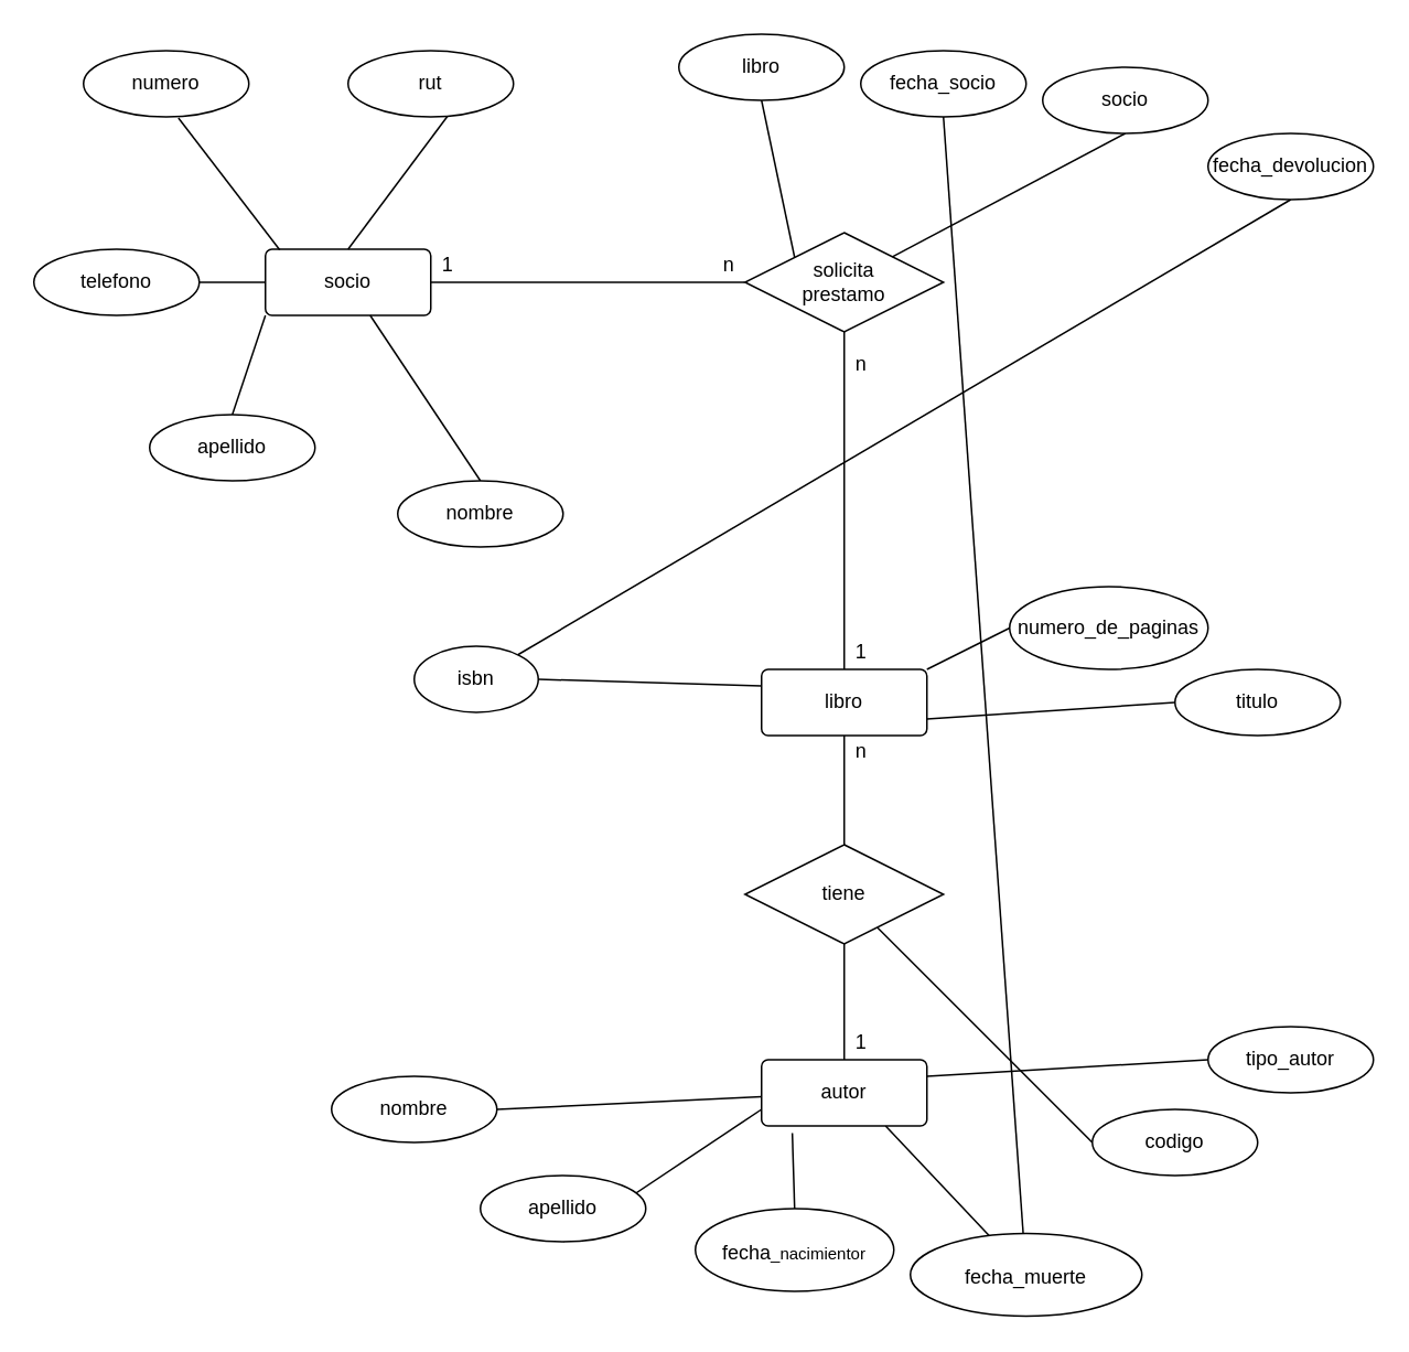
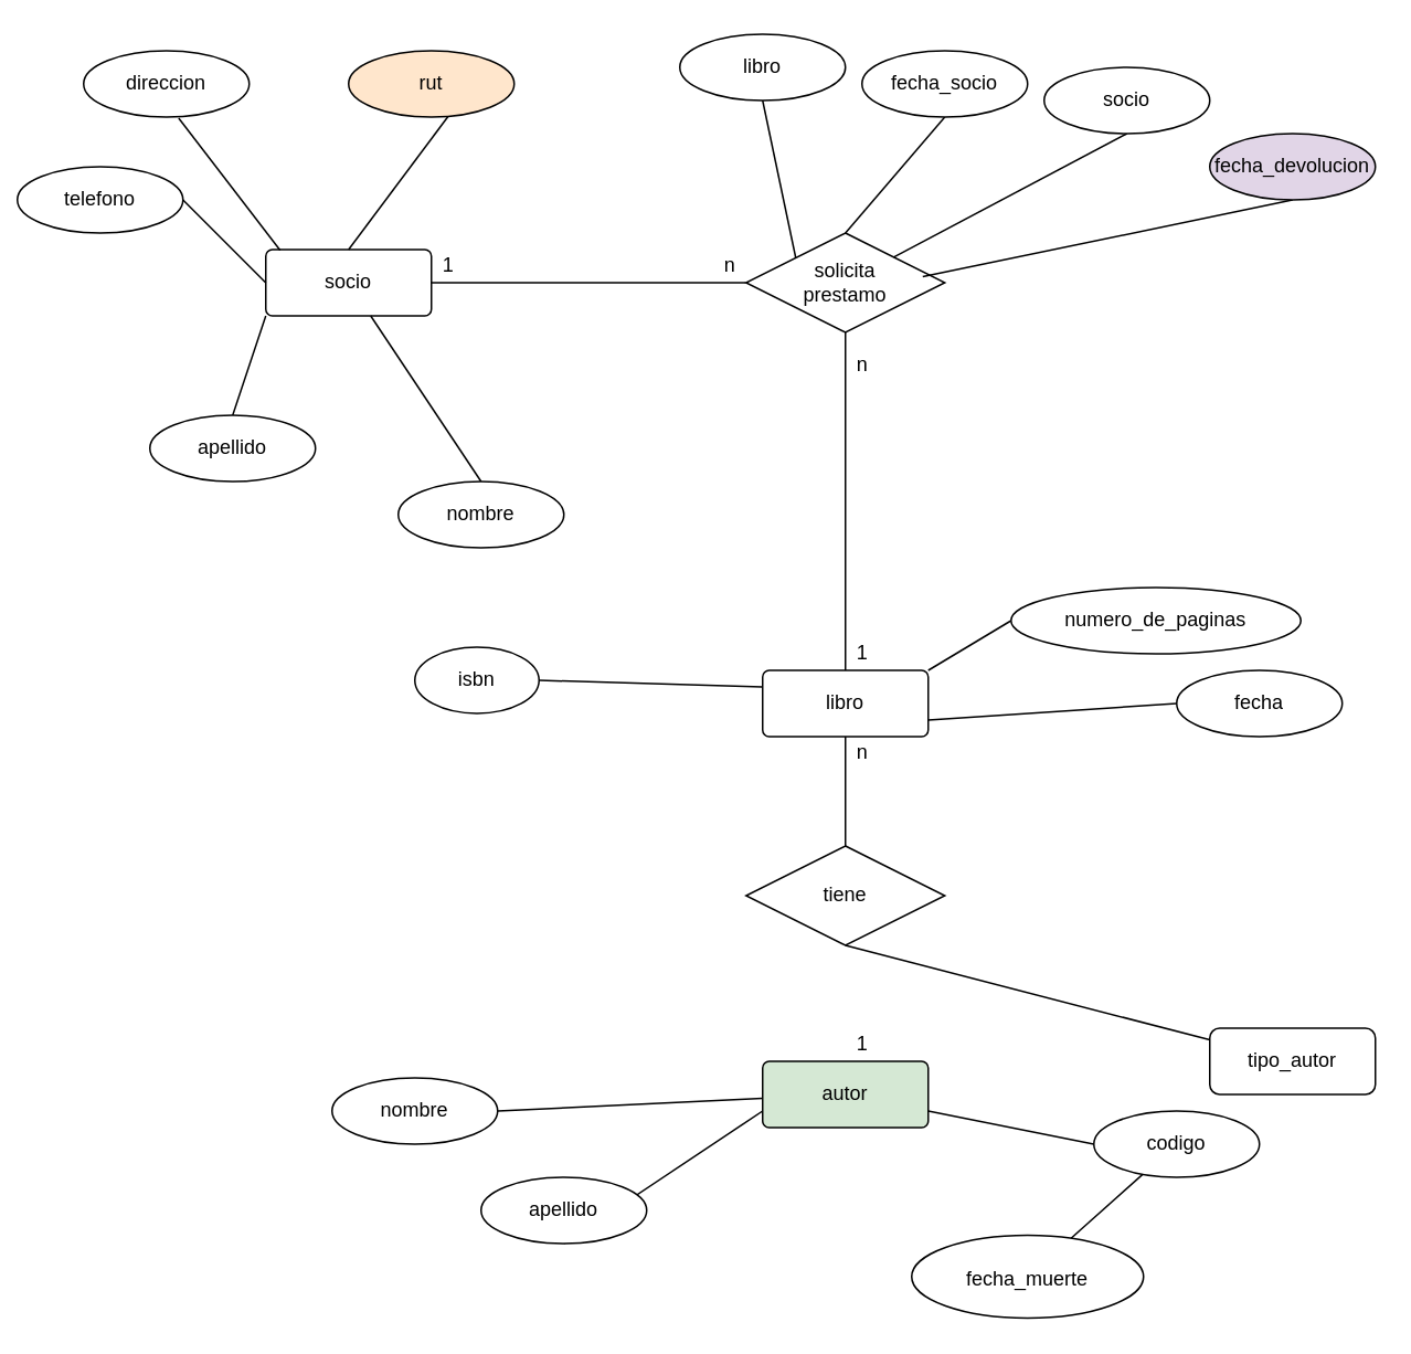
  <mxCell id="0" />
  <mxCell id="1" parent="0" />
  <mxCell id="2" value="libro" style="rounded=1;arcSize=10;whiteSpace=wrap;html=1;align=center;" parent="1" vertex="1"><mxGeometry x="460" y="404" width="100" height="40" as="geometry" /></mxCell>
  <mxCell id="3" style="edgeStyle=none;html=1;exitX=0;exitY=0.5;exitDx=0;exitDy=0;endArrow=none;endFill=0;entryX=1;entryY=0;entryDx=0;entryDy=0;" parent="1" source="4" target="2" edge="1"><mxGeometry relative="1" as="geometry"><mxPoint x="930" y="170" as="targetPoint" /></mxGeometry></mxCell>
- <mxCell id="4" value="numero_de_paginas" style="ellipse;whiteSpace=wrap;html=1;align=center;" parent="1" vertex="1"><mxGeometry x="610" y="354" width="120" height="50" as="geometry" /></mxCell>
+ <mxCell id="4" value="numero_de_paginas" style="ellipse;whiteSpace=wrap;html=1;align=center;" parent="1" vertex="1"><mxGeometry x="610" y="354" width="175" height="40" as="geometry" /></mxCell>
  <mxCell id="5" style="edgeStyle=none;html=1;exitX=0;exitY=0.5;exitDx=0;exitDy=0;entryX=1;entryY=0.75;entryDx=0;entryDy=0;endArrow=none;endFill=0;" parent="1" source="6" target="2" edge="1"><mxGeometry relative="1" as="geometry" /></mxCell>
- <mxCell id="6" value="titulo" style="ellipse;whiteSpace=wrap;html=1;align=center;" parent="1" vertex="1"><mxGeometry x="710" y="404" width="100" height="40" as="geometry" /></mxCell>
+ <mxCell id="6" value="fecha" style="ellipse;whiteSpace=wrap;html=1;align=center;" parent="1" vertex="1"><mxGeometry x="710" y="404" width="100" height="40" as="geometry" /></mxCell>
  <mxCell id="7" style="edgeStyle=none;html=1;exitX=1;exitY=0.5;exitDx=0;exitDy=0;entryX=0;entryY=0.25;entryDx=0;entryDy=0;endArrow=none;endFill=0;" parent="1" source="8" target="2" edge="1"><mxGeometry relative="1" as="geometry" /></mxCell>
  <mxCell id="8" value="isbn" style="ellipse;whiteSpace=wrap;html=1;align=center;" parent="1" vertex="1"><mxGeometry x="250" y="390" width="75" height="40" as="geometry" /></mxCell>
  <mxCell id="9" style="edgeStyle=none;html=1;exitX=1;exitY=0.5;exitDx=0;exitDy=0;endArrow=none;endFill=0;" parent="1" source="10" target="46" edge="1"><mxGeometry relative="1" as="geometry"><mxPoint x="1055" y="170" as="sourcePoint" /><mxPoint x="1340" y="140" as="targetPoint" /></mxGeometry></mxCell>
  <mxCell id="10" value="nombre" style="ellipse;whiteSpace=wrap;html=1;align=center;" parent="1" vertex="1"><mxGeometry x="200" y="650" width="100" height="40" as="geometry" /></mxCell>
  <mxCell id="11" style="edgeStyle=none;html=1;exitX=0.5;exitY=1;exitDx=0;exitDy=0;fontSize=12;endArrow=none;endFill=0;entryX=0;entryY=0.75;entryDx=0;entryDy=0;" parent="1" source="12" target="46" edge="1"><mxGeometry relative="1" as="geometry"><mxPoint x="1305.778" y="120" as="targetPoint" /></mxGeometry></mxCell>
  <mxCell id="12" value="apellido" style="ellipse;whiteSpace=wrap;html=1;align=center;" parent="1" vertex="1"><mxGeometry x="290" y="710" width="100" height="40" as="geometry" /></mxCell>
- <mxCell id="13" style="edgeStyle=none;html=1;exitX=0;exitY=0.5;exitDx=0;exitDy=0;entryX=1;entryY=0.25;entryDx=0;entryDy=0;fontSize=12;endArrow=none;endFill=0;" parent="1" source="14" target="46" edge="1"><mxGeometry relative="1" as="geometry"><Array as="points" /></mxGeometry></mxCell>
- <mxCell id="14" value="tipo_autor" style="ellipse;whiteSpace=wrap;html=1;align=center;" parent="1" vertex="1"><mxGeometry x="730" y="620" width="100" height="40" as="geometry" /></mxCell>
- <mxCell id="15" style="edgeStyle=none;html=1;exitX=0;exitY=0.5;exitDx=0;exitDy=0;endArrow=none;endFill=0;" parent="1" source="16" target="45" edge="1"><mxGeometry relative="1" as="geometry"><mxPoint x="1340" y="160" as="targetPoint" /></mxGeometry></mxCell>
+ <mxCell id="14" value="tipo_autor" style="whiteSpace=wrap;html=1;align=center;rounded=1;" parent="1" vertex="1"><mxGeometry x="730" y="620" width="100" height="40" as="geometry" /></mxCell>
+ <mxCell id="15" style="edgeStyle=none;html=1;exitX=0;exitY=0.5;exitDx=0;exitDy=0;endArrow=none;endFill=0;entryX=1;entryY=0.75;entryDx=0;entryDy=0;" parent="1" source="16" target="46" edge="1"><mxGeometry relative="1" as="geometry"><mxPoint x="1340" y="160" as="targetPoint" /></mxGeometry></mxCell>
  <mxCell id="16" value="codigo" style="ellipse;whiteSpace=wrap;html=1;align=center;" parent="1" vertex="1"><mxGeometry x="660" y="670" width="100" height="40" as="geometry" /></mxCell>
- <mxCell id="17" style="edgeStyle=none;html=1;entryX=0.75;entryY=1;entryDx=0;entryDy=0;fontSize=19;endArrow=none;endFill=0;" parent="1" source="18" target="46" edge="1"><mxGeometry relative="1" as="geometry"><mxPoint x="1340" y="120" as="targetPoint" /></mxGeometry></mxCell>
+ <mxCell id="17" style="edgeStyle=none;html=1;fontSize=19;endArrow=none;endFill=0;" parent="1" source="18" target="16" edge="1"><mxGeometry relative="1" as="geometry"><mxPoint x="1340" y="120" as="targetPoint" /></mxGeometry></mxCell>
  <mxCell id="18" value="&lt;font style=&quot;font-size: 12px&quot;&gt;fecha_muerte&lt;/font&gt;" style="ellipse;whiteSpace=wrap;html=1;align=center;fontSize=19;" parent="1" vertex="1"><mxGeometry x="550" y="745" width="140" height="50" as="geometry" /></mxCell>
- <mxCell id="19" style="edgeStyle=none;html=1;exitX=0.5;exitY=0;exitDx=0;exitDy=0;fontSize=19;endArrow=none;endFill=0;entryX=0.186;entryY=1.108;entryDx=0;entryDy=0;entryPerimeter=0;" parent="1" source="20" target="46" edge="1"><mxGeometry relative="1" as="geometry"><mxPoint x="850" y="140" as="targetPoint" /></mxGeometry></mxCell>
- <mxCell id="20" value="&lt;font style=&quot;font-size: 12px&quot;&gt;fecha&lt;/font&gt;&lt;font size=&quot;1&quot;&gt;_nacimientor&lt;/font&gt;" style="ellipse;whiteSpace=wrap;html=1;align=center;fontSize=19;" parent="1" vertex="1"><mxGeometry x="420" y="730" width="120" height="50" as="geometry" /></mxCell>
  <mxCell id="21" value="socio" style="rounded=1;arcSize=10;whiteSpace=wrap;html=1;align=center;fontSize=12;" parent="1" vertex="1"><mxGeometry x="160" y="150" width="100" height="40" as="geometry" /></mxCell>
  <mxCell id="22" style="edgeStyle=none;html=1;exitX=1;exitY=0;exitDx=0;exitDy=0;entryX=0.5;entryY=0;entryDx=0;entryDy=0;fontSize=12;endArrow=none;endFill=0;" parent="1" source="23" target="21" edge="1"><mxGeometry relative="1" as="geometry" /></mxCell>
- <mxCell id="23" value="rut" style="ellipse;whiteSpace=wrap;html=1;align=center;fontSize=12;" parent="1" vertex="1"><mxGeometry x="210" y="30" width="100" height="40" as="geometry" /></mxCell>
+ <mxCell id="23" value="rut" style="ellipse;whiteSpace=wrap;html=1;align=center;fontSize=12;fillColor=#ffe6cc;" parent="1" vertex="1"><mxGeometry x="210" y="30" width="100" height="40" as="geometry" /></mxCell>
  <mxCell id="24" style="edgeStyle=none;html=1;exitX=0.5;exitY=0;exitDx=0;exitDy=0;fontSize=12;endArrow=none;endFill=0;" parent="1" source="25" target="21" edge="1"><mxGeometry relative="1" as="geometry" /></mxCell>
  <mxCell id="25" value="nombre" style="ellipse;whiteSpace=wrap;html=1;align=center;fontSize=12;" parent="1" vertex="1"><mxGeometry x="240" y="290" width="100" height="40" as="geometry" /></mxCell>
  <mxCell id="26" style="edgeStyle=none;html=1;exitX=0.5;exitY=0;exitDx=0;exitDy=0;entryX=0;entryY=1;entryDx=0;entryDy=0;fontSize=12;endArrow=none;endFill=0;" parent="1" source="27" target="21" edge="1"><mxGeometry relative="1" as="geometry" /></mxCell>
  <mxCell id="27" value="apellido" style="ellipse;whiteSpace=wrap;html=1;align=center;fontSize=12;" parent="1" vertex="1"><mxGeometry x="90" y="250" width="100" height="40" as="geometry" /></mxCell>
  <mxCell id="28" style="edgeStyle=none;html=1;entryX=0.086;entryY=0.008;entryDx=0;entryDy=0;fontSize=12;endArrow=none;endFill=0;entryPerimeter=0;exitX=0.574;exitY=1.018;exitDx=0;exitDy=0;exitPerimeter=0;" parent="1" source="29" target="21" edge="1"><mxGeometry relative="1" as="geometry"><mxPoint x="110" y="80" as="sourcePoint" /></mxGeometry></mxCell>
- <mxCell id="29" value="numero" style="ellipse;whiteSpace=wrap;html=1;align=center;fontSize=12;" parent="1" vertex="1"><mxGeometry x="50" y="30" width="100" height="40" as="geometry" /></mxCell>
+ <mxCell id="29" value="direccion" style="ellipse;whiteSpace=wrap;html=1;align=center;fontSize=12;" parent="1" vertex="1"><mxGeometry x="50" y="30" width="100" height="40" as="geometry" /></mxCell>
  <mxCell id="30" style="edgeStyle=none;html=1;exitX=1;exitY=0.5;exitDx=0;exitDy=0;fontSize=12;endArrow=none;endFill=0;" parent="1" source="31" edge="1"><mxGeometry relative="1" as="geometry"><mxPoint x="160" y="170" as="targetPoint" /></mxGeometry></mxCell>
- <mxCell id="31" value="telefono" style="ellipse;whiteSpace=wrap;html=1;align=center;fontSize=12;" parent="1" vertex="1"><mxGeometry x="20" y="150" width="100" height="40" as="geometry" /></mxCell>
+ <mxCell id="31" value="telefono" style="ellipse;whiteSpace=wrap;html=1;align=center;fontSize=12;" parent="1" vertex="1"><mxGeometry x="10" y="100" width="100" height="40" as="geometry" /></mxCell>
  <mxCell id="32" style="edgeStyle=none;html=1;exitX=0;exitY=0.5;exitDx=0;exitDy=0;fontSize=12;endArrow=none;endFill=0;" parent="1" source="33" target="21" edge="1"><mxGeometry relative="1" as="geometry" /></mxCell>
  <mxCell id="33" value="solicita&lt;br&gt;prestamo" style="shape=rhombus;perimeter=rhombusPerimeter;whiteSpace=wrap;html=1;align=center;fontSize=12;" parent="1" vertex="1"><mxGeometry x="450" y="140" width="120" height="60" as="geometry" /></mxCell>
  <mxCell id="34" style="edgeStyle=none;html=1;exitX=0;exitY=0;exitDx=0;exitDy=0;entryX=0.5;entryY=1;entryDx=0;entryDy=0;fontSize=12;endArrow=none;endFill=0;" parent="1" source="33" target="41" edge="1"><mxGeometry relative="1" as="geometry"><mxPoint x="909" y="170" as="sourcePoint" /></mxGeometry></mxCell>
- <mxCell id="35" style="edgeStyle=none;html=1;exitX=0.5;exitY=1;exitDx=0;exitDy=0;fontSize=12;endArrow=none;endFill=0;" parent="1" source="36" target="8" edge="1"><mxGeometry relative="1" as="geometry" /></mxCell>
- <mxCell id="36" value="fecha_devolucion" style="ellipse;whiteSpace=wrap;html=1;align=center;fontSize=12;" parent="1" vertex="1"><mxGeometry x="730" y="80" width="100" height="40" as="geometry" /></mxCell>
- <mxCell id="37" style="edgeStyle=none;html=1;exitX=0.5;exitY=1;exitDx=0;exitDy=0;fontSize=12;endArrow=none;endFill=0;" parent="1" source="38" target="18" edge="1"><mxGeometry relative="1" as="geometry" /></mxCell>
+ <mxCell id="35" style="edgeStyle=none;html=1;exitX=0.5;exitY=1;exitDx=0;exitDy=0;entryX=0.889;entryY=0.44;entryDx=0;entryDy=0;entryPerimeter=0;fontSize=12;endArrow=none;endFill=0;" parent="1" source="36" target="33" edge="1"><mxGeometry relative="1" as="geometry" /></mxCell>
+ <mxCell id="36" value="fecha_devolucion" style="ellipse;whiteSpace=wrap;html=1;align=center;fontSize=12;fillColor=#e1d5e7;" parent="1" vertex="1"><mxGeometry x="730" y="80" width="100" height="40" as="geometry" /></mxCell>
+ <mxCell id="37" style="edgeStyle=none;html=1;exitX=0.5;exitY=1;exitDx=0;exitDy=0;entryX=0.5;entryY=0;entryDx=0;entryDy=0;fontSize=12;endArrow=none;endFill=0;" parent="1" source="38" target="33" edge="1"><mxGeometry relative="1" as="geometry" /></mxCell>
  <mxCell id="38" value="fecha_socio" style="ellipse;whiteSpace=wrap;html=1;align=center;fontSize=12;" parent="1" vertex="1"><mxGeometry x="520" y="30" width="100" height="40" as="geometry" /></mxCell>
  <mxCell id="39" style="edgeStyle=none;html=1;exitX=0.5;exitY=1;exitDx=0;exitDy=0;fontSize=12;endArrow=none;endFill=0;" parent="1" source="40" target="33" edge="1"><mxGeometry relative="1" as="geometry" /></mxCell>
  <mxCell id="40" value="socio" style="ellipse;whiteSpace=wrap;html=1;align=center;fontSize=12;" parent="1" vertex="1"><mxGeometry x="630" y="40" width="100" height="40" as="geometry" /></mxCell>
  <mxCell id="41" value="libro" style="ellipse;whiteSpace=wrap;html=1;align=center;fontSize=12;" parent="1" vertex="1"><mxGeometry x="410" y="20" width="100" height="40" as="geometry" /></mxCell>
  <mxCell id="42" value="" style="edgeStyle=none;html=1;fontSize=12;endArrow=none;endFill=0;" parent="1" source="33" target="2" edge="1"><mxGeometry relative="1" as="geometry"><mxPoint x="420" y="180" as="sourcePoint" /><mxPoint x="810" y="180" as="targetPoint" /></mxGeometry></mxCell>
  <mxCell id="43" style="edgeStyle=none;html=1;exitX=0.5;exitY=0;exitDx=0;exitDy=0;entryX=0.5;entryY=1;entryDx=0;entryDy=0;fontSize=12;endArrow=none;endFill=0;" parent="1" source="45" target="2" edge="1"><mxGeometry relative="1" as="geometry" /></mxCell>
- <mxCell id="44" style="edgeStyle=none;html=1;exitX=0.5;exitY=1;exitDx=0;exitDy=0;entryX=0.5;entryY=0;entryDx=0;entryDy=0;fontSize=12;endArrow=none;endFill=0;" parent="1" source="45" target="46" edge="1"><mxGeometry relative="1" as="geometry" /></mxCell>
+ <mxCell id="44" style="edgeStyle=none;html=1;exitX=0.5;exitY=1;exitDx=0;exitDy=0;fontSize=12;endArrow=none;endFill=0;" parent="1" source="45" target="14" edge="1"><mxGeometry relative="1" as="geometry" /></mxCell>
  <mxCell id="45" value="tiene" style="shape=rhombus;perimeter=rhombusPerimeter;whiteSpace=wrap;html=1;align=center;fontSize=12;" parent="1" vertex="1"><mxGeometry x="450" y="510" width="120" height="60" as="geometry" /></mxCell>
- <mxCell id="46" value="autor" style="rounded=1;arcSize=10;whiteSpace=wrap;html=1;align=center;fontSize=12;" parent="1" vertex="1"><mxGeometry x="460" y="640" width="100" height="40" as="geometry" /></mxCell>
+ <mxCell id="46" value="autor" style="rounded=1;arcSize=10;whiteSpace=wrap;html=1;align=center;fontSize=12;fillColor=#d5e8d4;" parent="1" vertex="1"><mxGeometry x="460" y="640" width="100" height="40" as="geometry" /></mxCell>
  <mxCell id="47" value="1" style="text;html=1;resizable=0;autosize=1;align=center;verticalAlign=middle;points=[];fillColor=none;strokeColor=none;rounded=0;fontSize=12;" parent="1" vertex="1"><mxGeometry x="260" y="150" width="20" height="20" as="geometry" /></mxCell>
  <mxCell id="48" value="n" style="text;html=1;resizable=0;autosize=1;align=center;verticalAlign=middle;points=[];fillColor=none;strokeColor=none;rounded=0;fontSize=12;" parent="1" vertex="1"><mxGeometry x="430" y="150" width="20" height="20" as="geometry" /></mxCell>
  <mxCell id="49" value="n" style="text;html=1;resizable=0;autosize=1;align=center;verticalAlign=middle;points=[];fillColor=none;strokeColor=none;rounded=0;fontSize=12;" parent="1" vertex="1"><mxGeometry x="510" y="210" width="20" height="20" as="geometry" /></mxCell>
  <mxCell id="50" value="1" style="text;html=1;resizable=0;autosize=1;align=center;verticalAlign=middle;points=[];fillColor=none;strokeColor=none;rounded=0;fontSize=12;" parent="1" vertex="1"><mxGeometry x="510" y="384" width="20" height="20" as="geometry" /></mxCell>
  <mxCell id="51" value="1" style="text;html=1;resizable=0;autosize=1;align=center;verticalAlign=middle;points=[];fillColor=none;strokeColor=none;rounded=0;fontSize=12;" parent="1" vertex="1"><mxGeometry x="510" y="620" width="20" height="20" as="geometry" /></mxCell>
  <mxCell id="52" value="n" style="text;html=1;resizable=0;autosize=1;align=center;verticalAlign=middle;points=[];fillColor=none;strokeColor=none;rounded=0;fontSize=12;" parent="1" vertex="1"><mxGeometry x="510" y="444" width="20" height="20" as="geometry" /></mxCell>
